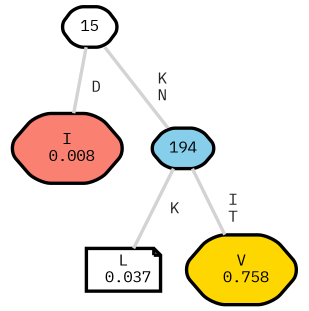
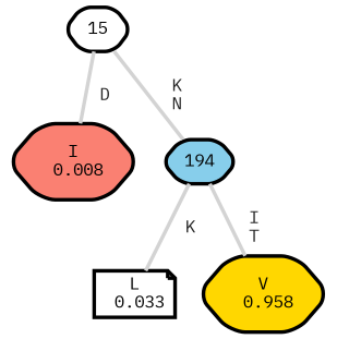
  graph {
    fontname="IBM Plex Mono"
    ranksep="0 equally"
    splines=straight
    node [color=black fillcolor=white fontcolor=black fontname="IBM Plex Mono" penwidth=3 shape=hexagon style="filled, rounded"]
    edge [color=lightgray fontcolor=grey14 fontname="IBM Plex Mono" fontweight=bold penwidth=3]
    n1 [fillcolor=salmon label="I\n 0.008"]
    n2 [label=15]
    n3 [fillcolor=skyblue label=194]
-   n4 [label="L\n 0.037" shape=note]
-   n5 [fillcolor=gold label="V\n 0.758"]
+   n4 [label="L\n 0.033" shape=note]
+   n5 [fillcolor=gold label="V\n 0.958"]
    subgraph sub_1 {
      rank=same
    }
    n2 -- n1 [label=" D"]
    n2 -- n3 [label=" K\n N"]
    n3 -- n4 [label=" K"]
    n3 -- n5 [label=" I\n T"]
  }
